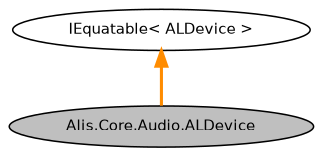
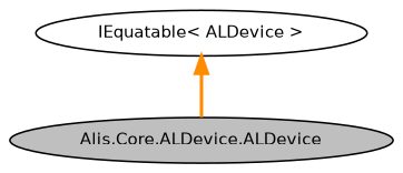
  digraph {
    node [color=black fontname=Helvetica fontsize=10 shape=ellipse style=filled]
-   n1 [fillcolor=grey75 fontcolor=black height=0.2 label="Alis.Core.Audio.ALDevice" width=0.4]
+   n1 [fillcolor=grey75 fontcolor=black height=0.2 label="Alis.Core.ALDevice.ALDevice" width=0.4]
    n2 [fillcolor=white height=0.2 label="IEquatable\< ALDevice \>" width=0.4]
    n2 -> n1 [color=darkorange dir=back fontname=Helvetica fontsize=10 labelfontname=Helvetica labelfontsize=10 style=bold]
  }
